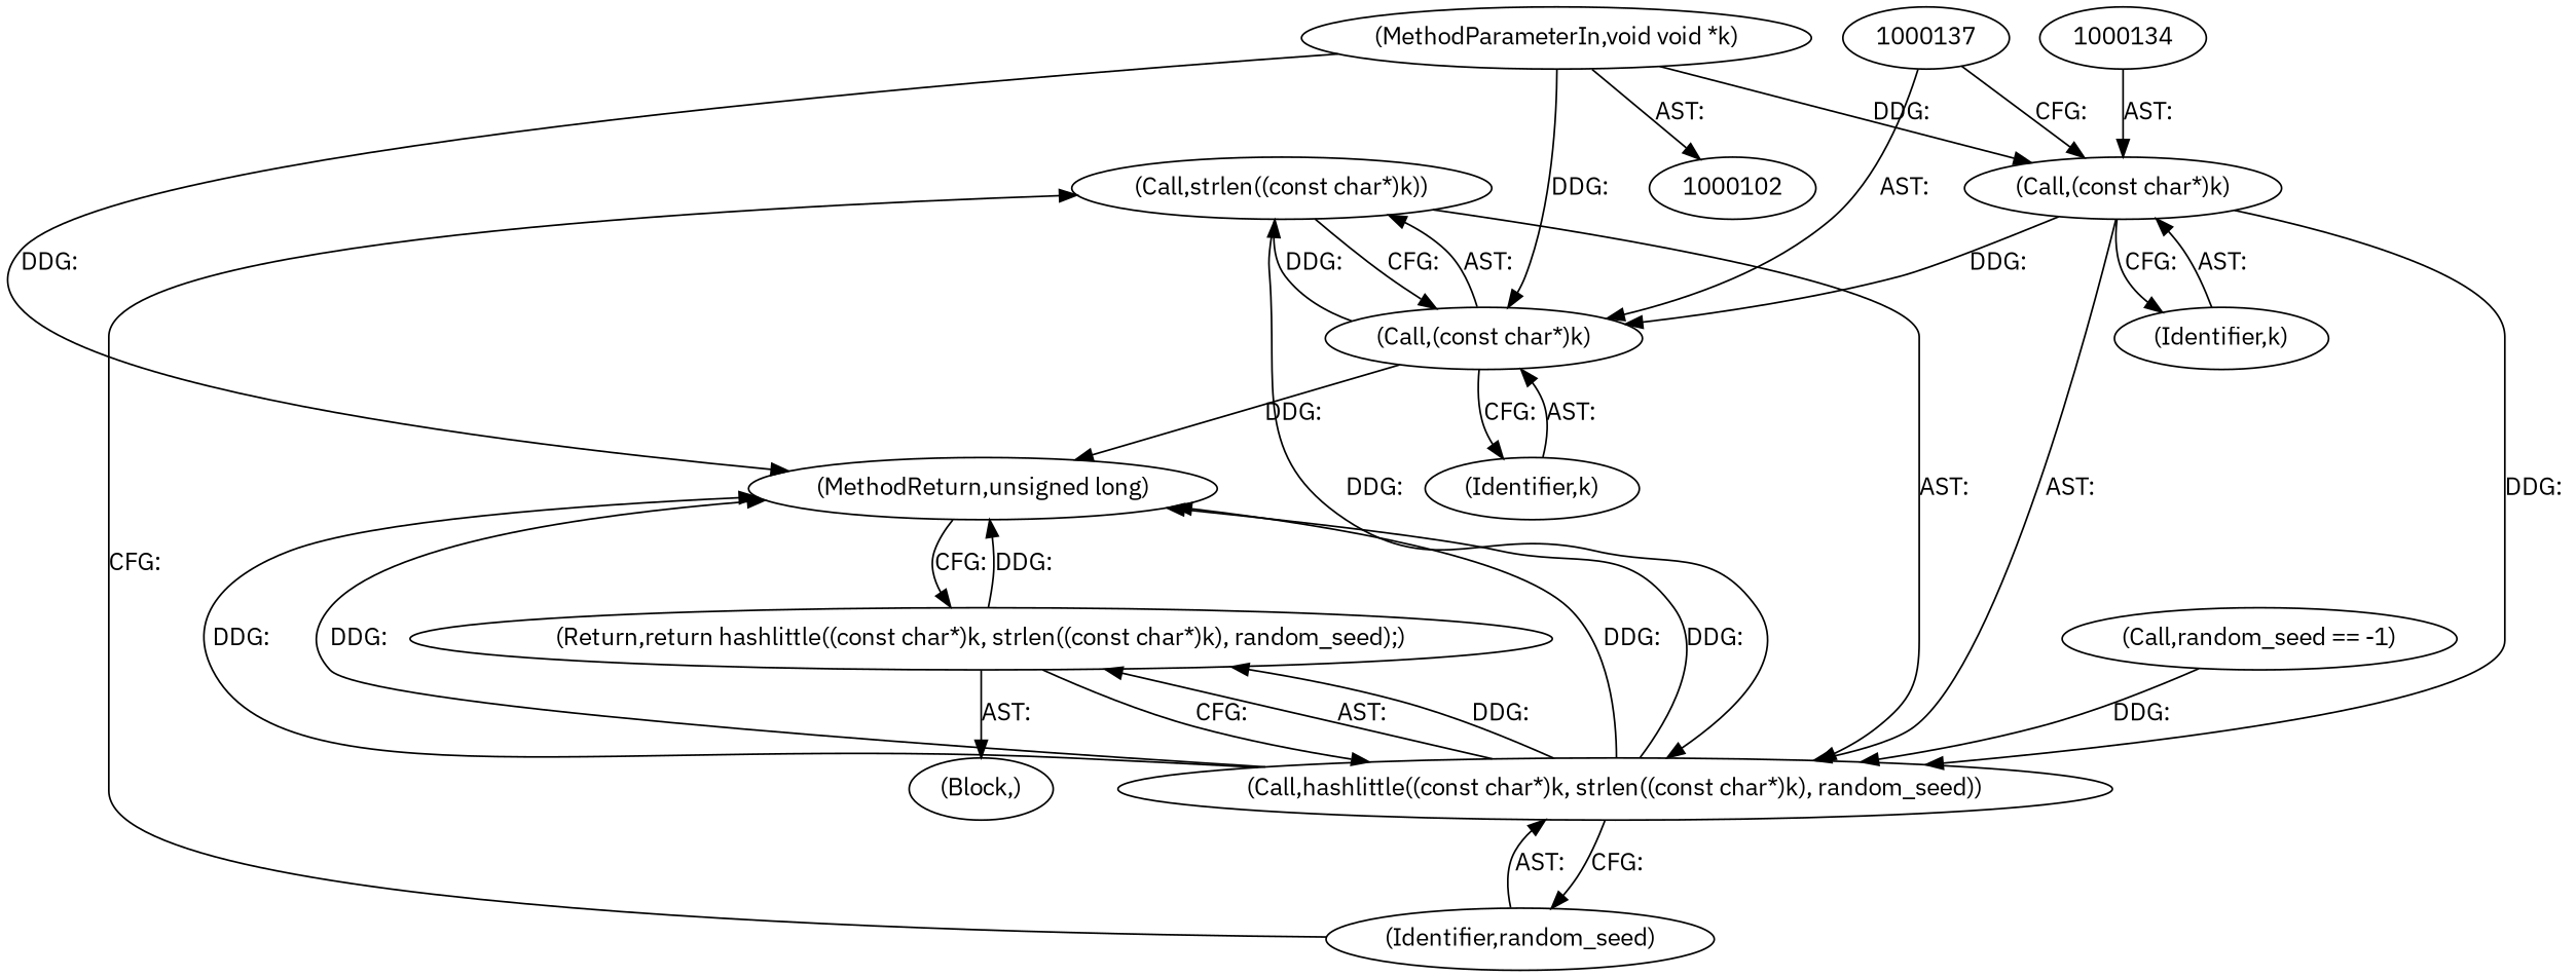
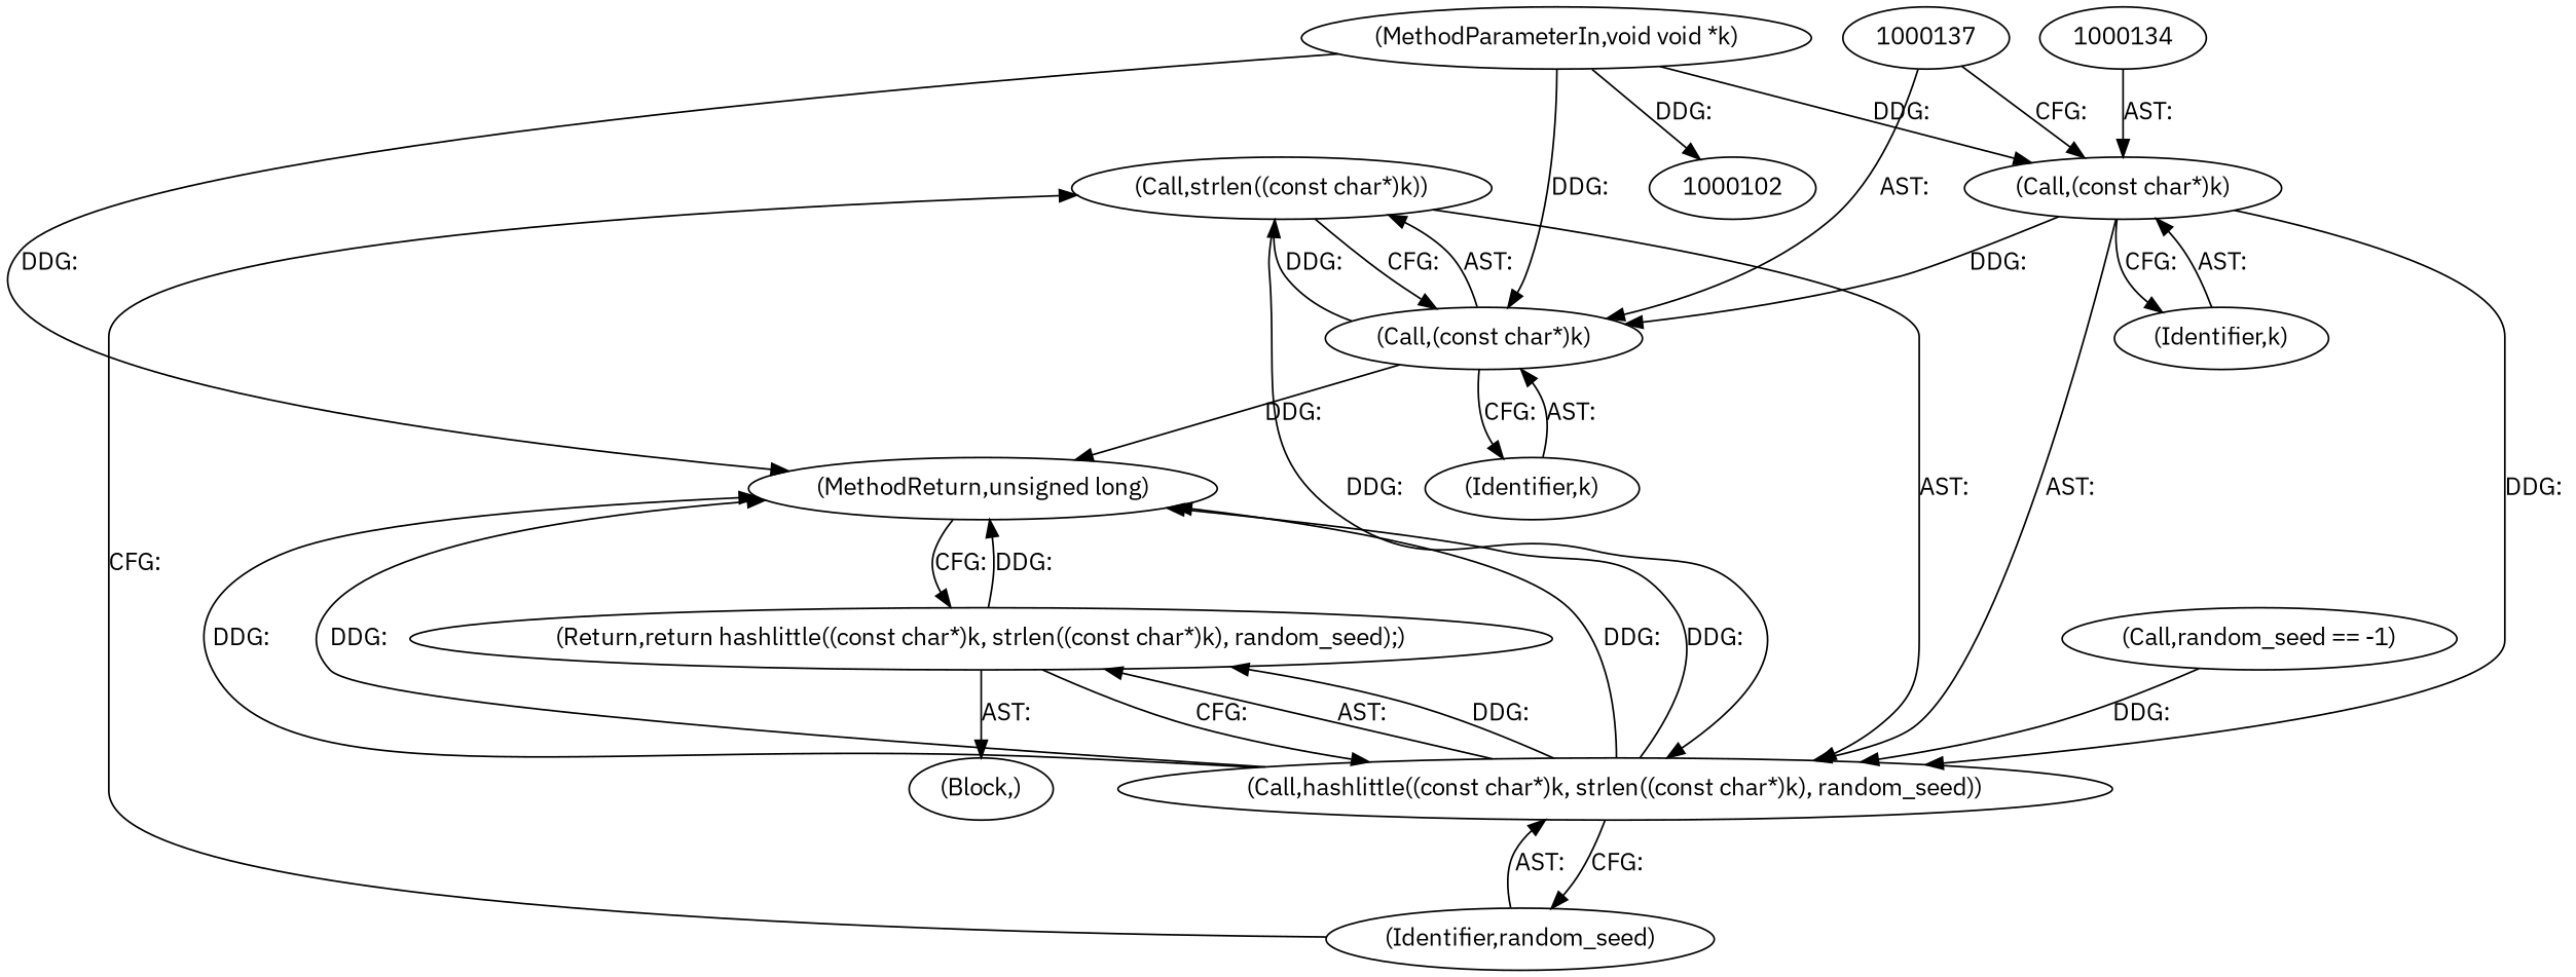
  digraph {
    fontname="IBM Plex Sans"
    node [fontname="IBM Plex Sans"]
    edge [fontname="IBM Plex Sans"]
    n1 [label="(Call,strlen((const char*)k))"]
    n2 [label="(Call,(const char*)k)"]
    n3 [label="(Call,hashlittle((const char*)k, strlen((const char*)k), random_seed))"]
    n4 [label="(MethodReturn,unsigned long)"]
    n5 [label="(Identifier,k)"]
    n6 [label="(Return,return hashlittle((const char*)k, strlen((const char*)k), random_seed);)"]
    n7 [label="(Identifier,random_seed)"]
    n8 [label="(Call,(const char*)k)"]
    n9 [label="(Identifier,k)"]
    n10 [label="(MethodParameterIn,void void *k)"]
    1000102
    n12 [label="(Block,)"]
    n13 [label="(Call,random_seed == -1)"]
    1000137
    n15 [label=1000134]
    n1 -> n2 [label="CFG: "]
    n1 -> n3 [label="AST: "]
    n1 -> n3 [label="DDG: "]
    n2 -> n1 [label="AST: "]
    n2 -> n1 [label="DDG: "]
    n2 -> n4 [label="DDG: "]
    n2 -> n5 [label="CFG: "]
    n3 -> n4 [label="DDG: "]
    n3 -> n4 [label="DDG: "]
    n3 -> n4 [label="DDG: "]
    n3 -> n4 [label="DDG: "]
    n3 -> n6 [label="AST: "]
    n3 -> n6 [label="DDG: "]
    n3 -> n7 [label="CFG: "]
    n4 -> n6 [label="CFG: "]
    n5 -> n2 [label="AST: "]
    n6 -> n3 [label="CFG: "]
    n6 -> n4 [label="DDG: "]
    n6 -> n12 [label="AST: "]
    n7 -> n1 [label="CFG: "]
    n7 -> n3 [label="AST: "]
    n8 -> n2 [label="DDG: "]
    n8 -> n3 [label="AST: "]
    n8 -> n3 [label="DDG: "]
    n8 -> n9 [label="CFG: "]
    n9 -> n8 [label="AST: "]
    n10 -> n2 [label="DDG: "]
    n10 -> n4 [label="DDG: "]
    n10 -> n8 [label="DDG: "]
-   n10 -> 1000102 [label="AST: "]
+   n10 -> 1000102 [label="DDG: "]
    n13 -> n3 [label="DDG: "]
    1000137 -> n2 [label="AST: "]
    1000137 -> n8 [label="CFG: "]
    n15 -> n8 [label="AST: "]
  }
